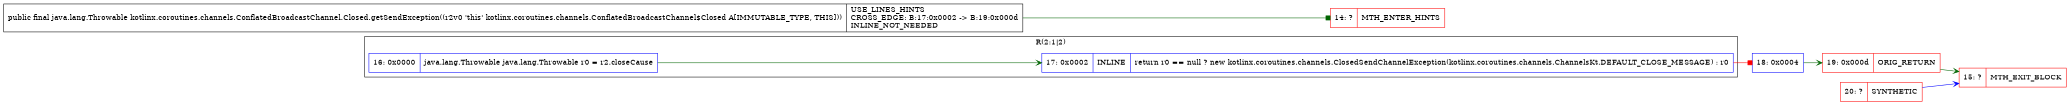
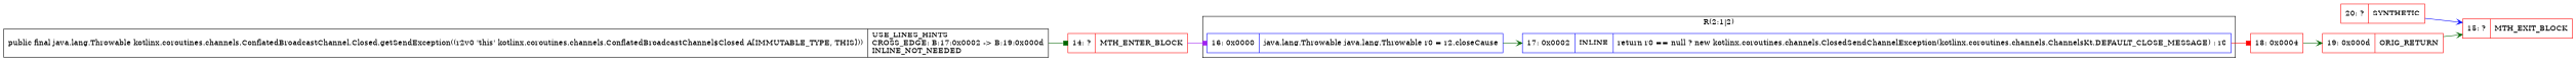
  digraph {
    rankdir=LR
    node [color=red shape=record]
    edge [arrowhead=vee color=darkgreen]
    n1 [color=blue label="{16\:\ 0x0000|java.lang.Throwable java.lang.Throwable r0 = r2.closeCause\l}"]
    n2 [color=blue label="{17\:\ 0x0002|INLINE\l|return r0 == null ? new kotlinx.coroutines.channels.ClosedSendChannelException(kotlinx.coroutines.channels.ChannelsKt.DEFAULT_CLOSE_MESSAGE) : r0\l}"]
-   n3 [color=blue label="{18\:\ 0x0004}"]
+   n3 [label="{18\:\ 0x0004}"]
    n4 [label="{19\:\ 0x000d|ORIG_RETURN\l}"]
    n5 [label="{20\:\ ?|SYNTHETIC\l}"]
    n6 [label="{15\:\ ?|MTH_EXIT_BLOCK\l}"]
-   n7 [label="{14\:\ ?|MTH_ENTER_HINTS\l}"]
+   n7 [label="{14\:\ ?|MTH_ENTER_BLOCK\l}"]
    n8 [label="{public final java.lang.Throwable kotlinx.coroutines.channels.ConflatedBroadcastChannel.Closed.getSendException((r2v0 'this' kotlinx.coroutines.channels.ConflatedBroadcastChannel$Closed A[IMMUTABLE_TYPE, THIS]))  | USE_LINES_HINTS\lCROSS_EDGE: B:17:0x0002 \-\> B:19:0x000d\lINLINE_NOT_NEEDED\l}" color=""]
    subgraph cluster_1 {
      label="R(2:1|2)"
      n1
      n2
    }
    n1 -> n2
    n2 -> n3 [arrowhead=box color=red]
    n3 -> n4
    n4 -> n6
    n5 -> n6 [color=blue]
+   n7 -> n1 [arrowhead=box color=purple]
    n8 -> n7 [arrowhead=box]
  }
